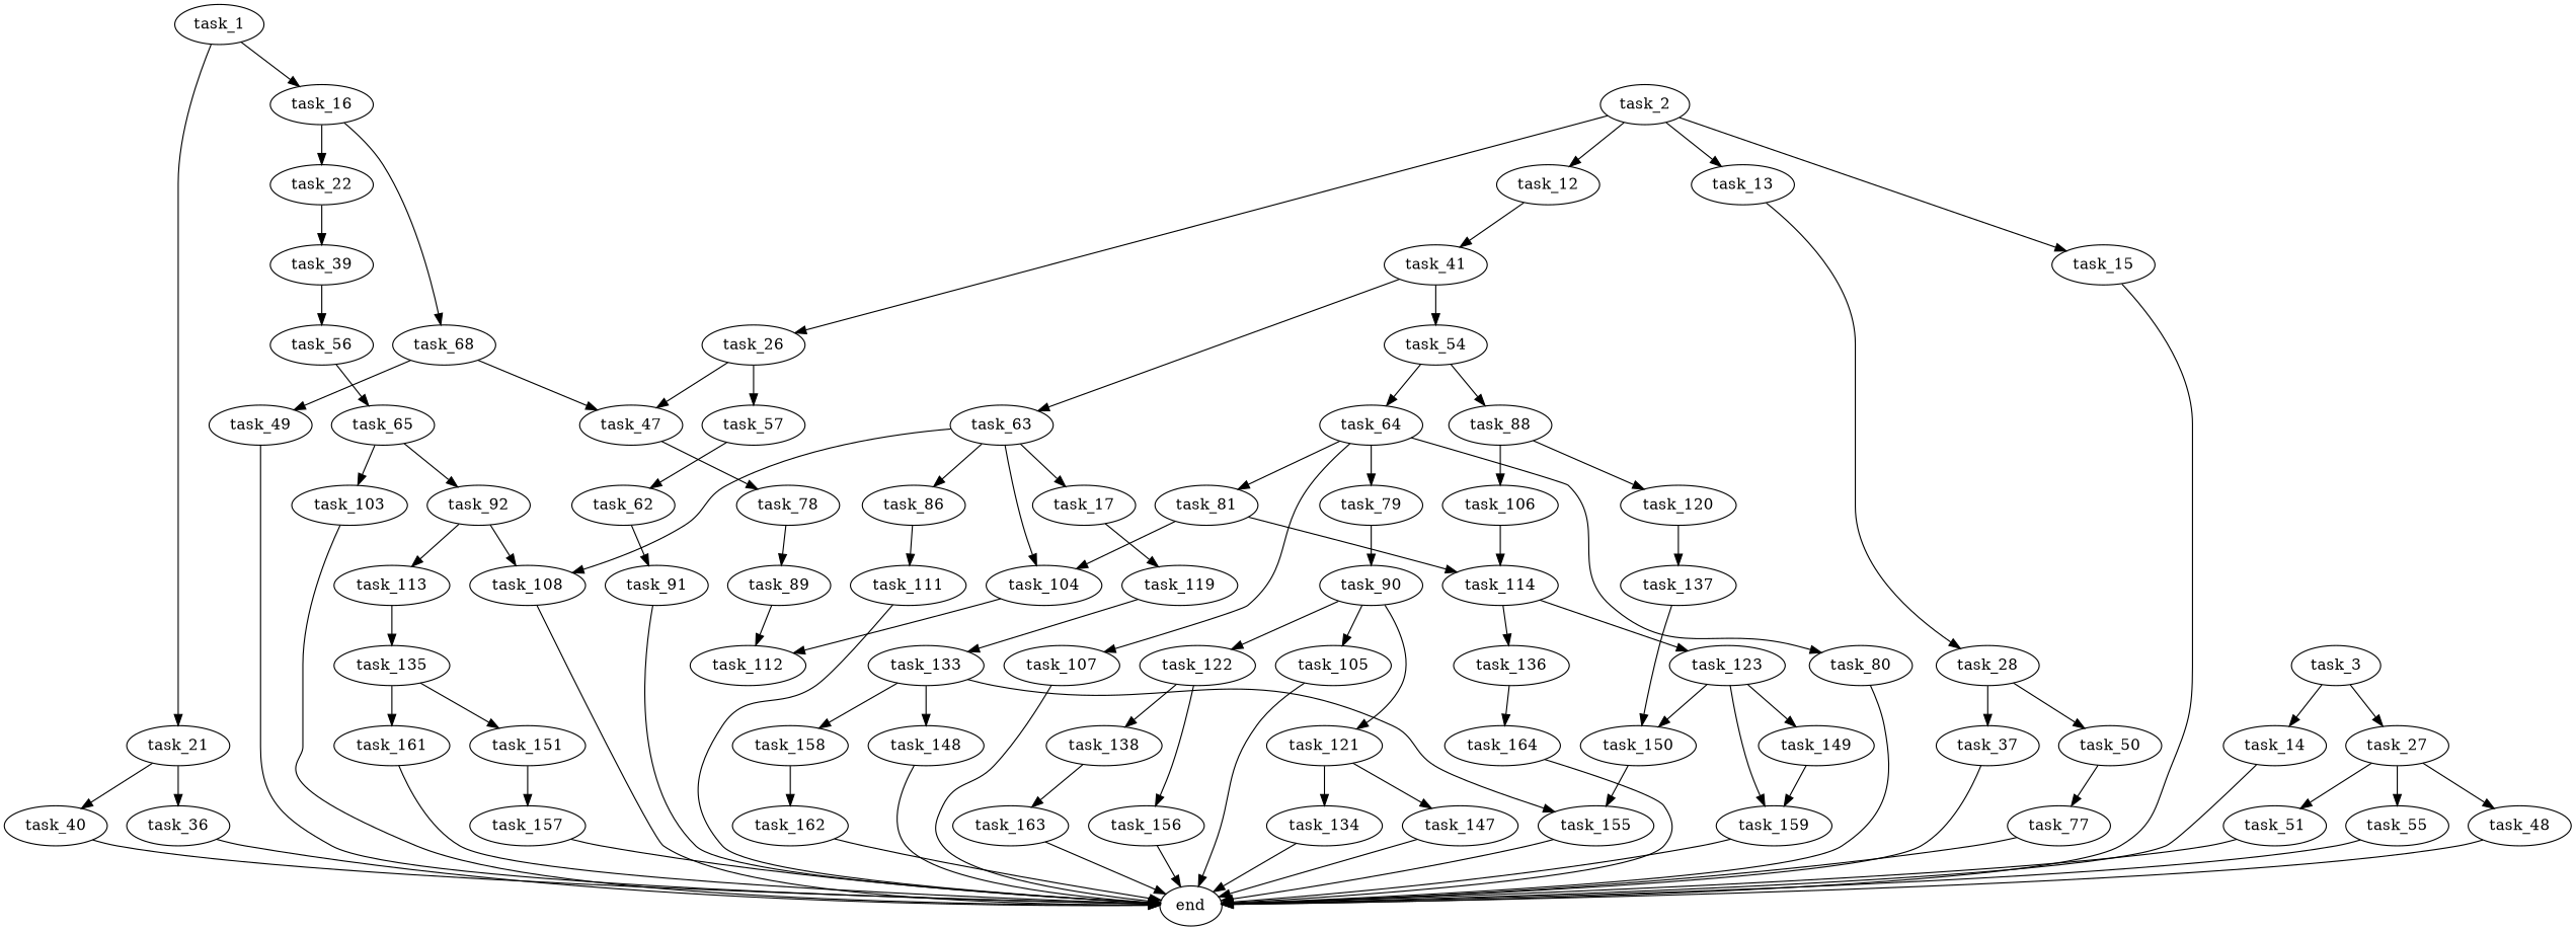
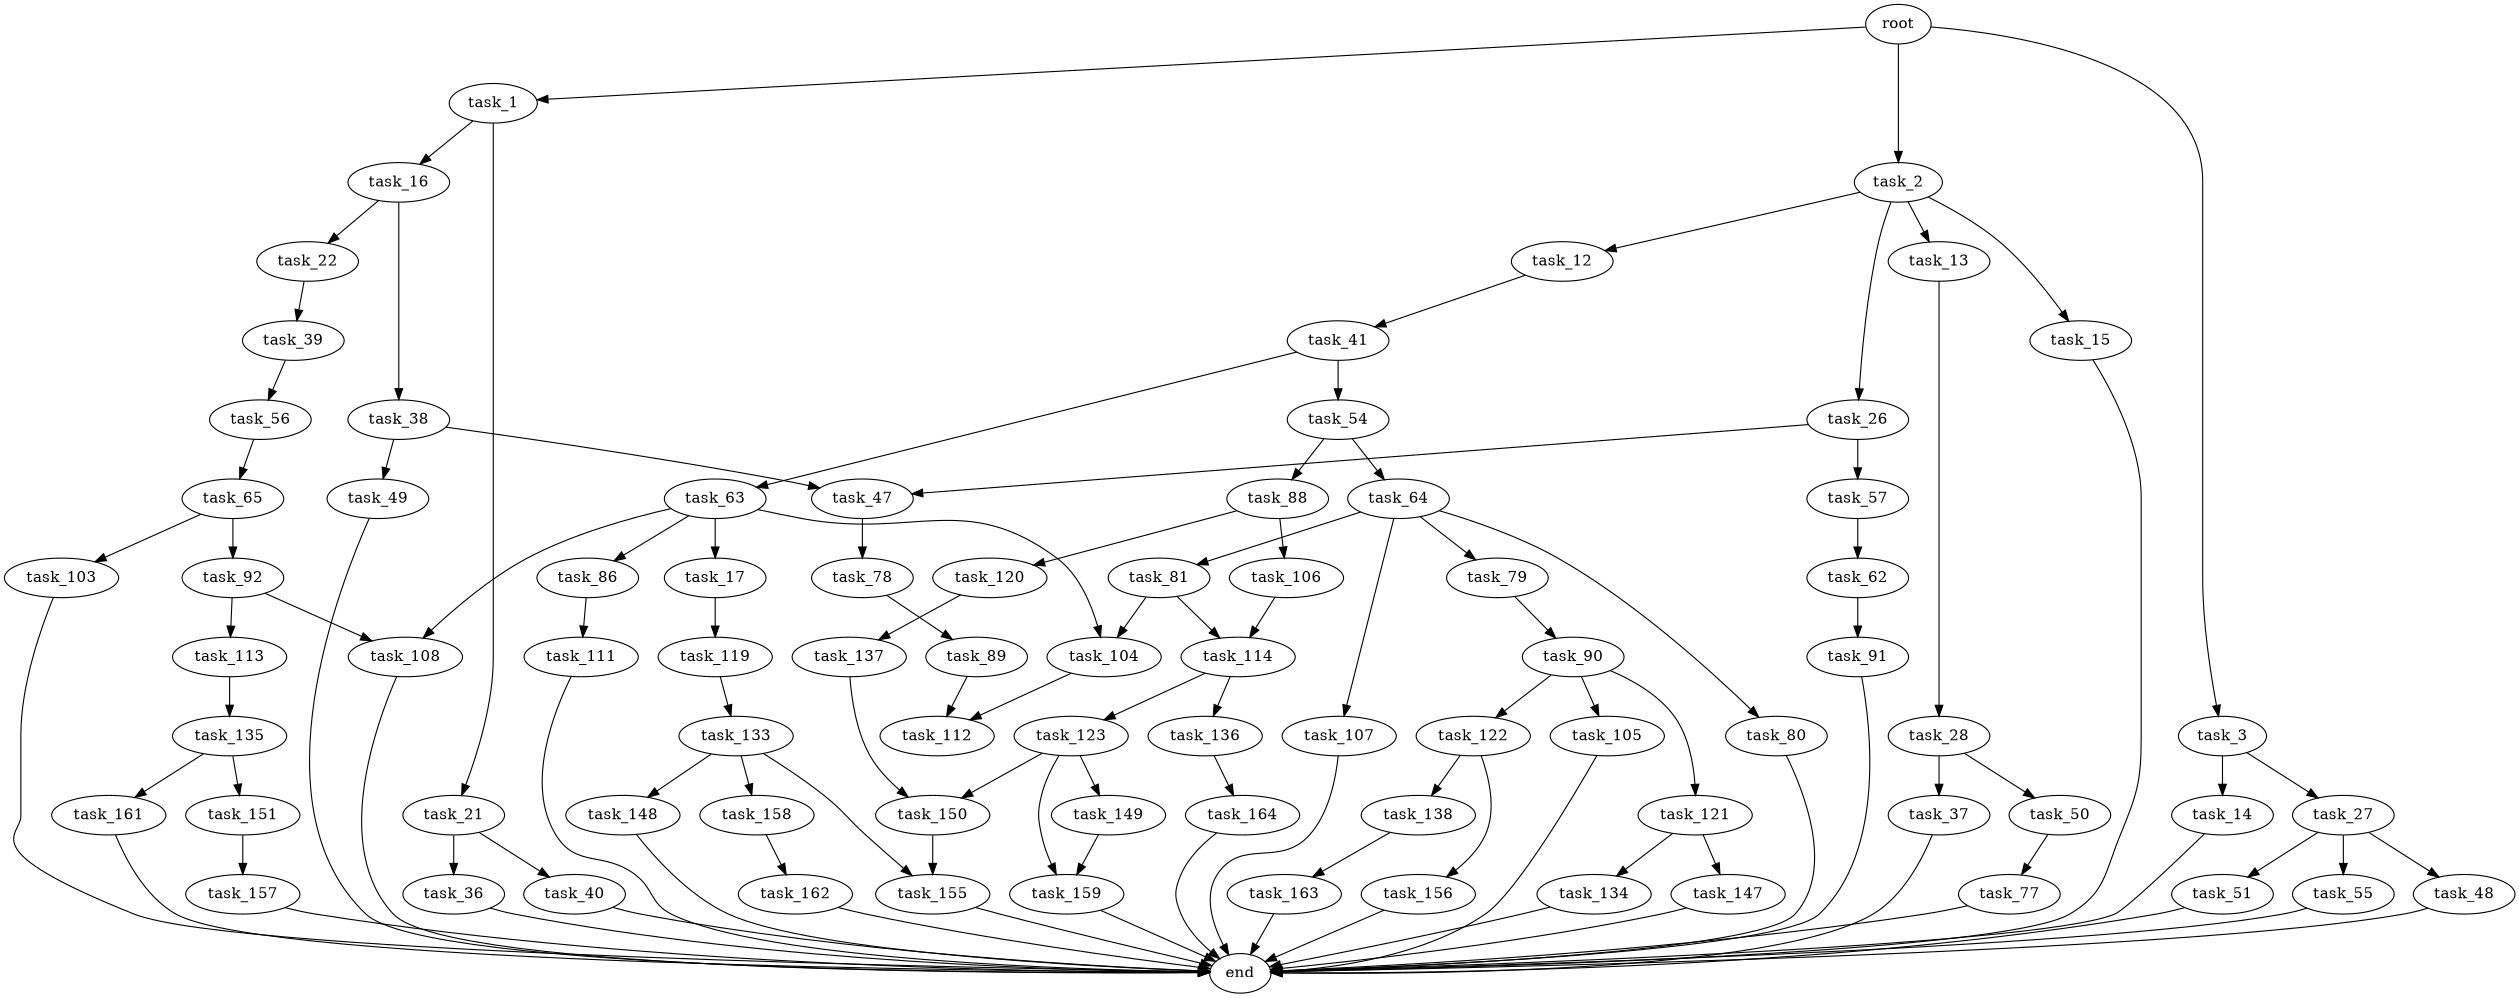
  digraph {
+   root
    task_1
    task_2
    task_3
    task_16
    task_21
    task_12
    task_13
    task_15
    task_26
    task_14
    task_27
    task_22
-   task_38 [label=task_68]
+   task_38
    task_36
    task_40
    task_41
    task_28
    end
    task_47
    task_57
    task_48
    task_51
    task_55
    task_54
    task_63
    task_37
    task_50
    task_39
    task_49
    task_56
    task_78
    task_62
    task_77
    task_65
    task_64
    task_88
    task_86
    n39 [label=task_17]
    task_104
    task_108
    task_89
    task_79
    task_80
    task_81
    task_107
    task_106
    task_120
    task_92
    task_103
    task_91
    task_111
    task_119
    task_112
    task_90
    task_114
    task_113
    task_105
    task_121
    task_122
    task_123
    task_136
    task_133
    task_137
    task_134
    task_147
    task_138
    task_156
    task_135
    task_149
    task_159
    task_151
    task_161
    task_150
    task_164
    task_148
    task_155
    task_158
    task_163
    task_162
    task_157
+   root -> task_1
+   root -> task_2
+   root -> task_3
    task_1 -> task_16
    task_1 -> task_21
    task_2 -> task_12
    task_2 -> task_13
    task_2 -> task_15
    task_2 -> task_26
    task_3 -> task_14
    task_3 -> task_27
    task_16 -> task_22
    task_16 -> task_38
    task_21 -> task_36
    task_21 -> task_40
    task_12 -> task_41
    task_13 -> task_28
    task_15 -> end
    task_26 -> task_47
    task_26 -> task_57
    task_14 -> end
    task_27 -> task_48
    task_27 -> task_51
    task_27 -> task_55
    task_22 -> task_39
    task_38 -> task_47
    task_38 -> task_49
    task_36 -> end
    task_40 -> end
    task_41 -> task_54
    task_41 -> task_63
    task_28 -> task_37
    task_28 -> task_50
    task_47 -> task_78
    task_57 -> task_62
    task_48 -> end
    task_51 -> end
    task_55 -> end
    task_54 -> task_64
    task_54 -> task_88
    task_63 -> task_86
    task_63 -> n39
    task_63 -> task_104
    task_63 -> task_108
    task_37 -> end
    task_50 -> task_77
    task_39 -> task_56
    task_49 -> end
    task_56 -> task_65
    task_78 -> task_89
    task_62 -> task_91
    task_77 -> end
    task_65 -> task_92
    task_65 -> task_103
    task_64 -> task_79
    task_64 -> task_80
    task_64 -> task_81
    task_64 -> task_107
    task_88 -> task_106
    task_88 -> task_120
    task_86 -> task_111
    n39 -> task_119
    task_104 -> task_112
    task_108 -> end
    task_89 -> task_112
    task_79 -> task_90
    task_80 -> end
    task_81 -> task_104
    task_81 -> task_114
    task_107 -> end
    task_106 -> task_114
    task_120 -> task_137
    task_92 -> task_108
    task_92 -> task_113
    task_103 -> end
    task_91 -> end
    task_111 -> end
    task_119 -> task_133
    task_90 -> task_105
    task_90 -> task_121
    task_90 -> task_122
    task_114 -> task_123
    task_114 -> task_136
    task_113 -> task_135
    task_105 -> end
    task_121 -> task_134
    task_121 -> task_147
    task_122 -> task_138
    task_122 -> task_156
    task_123 -> task_149
    task_123 -> task_159
    task_123 -> task_150
    task_136 -> task_164
    task_133 -> task_148
    task_133 -> task_155
    task_133 -> task_158
    task_137 -> task_150
    task_134 -> end
    task_147 -> end
    task_138 -> task_163
    task_156 -> end
    task_135 -> task_151
    task_135 -> task_161
    task_149 -> task_159
    task_159 -> end
    task_151 -> task_157
    task_161 -> end
    task_150 -> task_155
    task_164 -> end
    task_148 -> end
    task_155 -> end
    task_158 -> task_162
    task_163 -> end
    task_162 -> end
    task_157 -> end
  }
